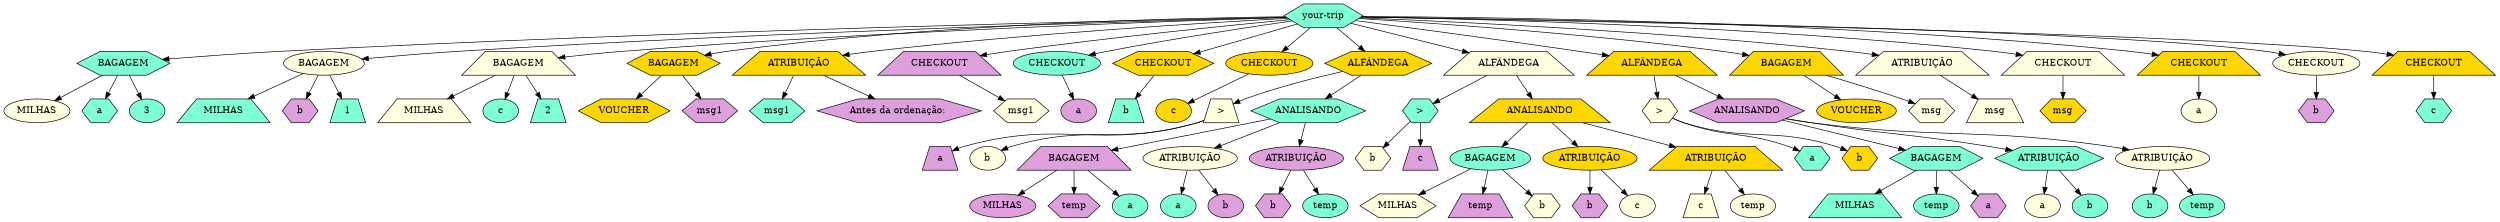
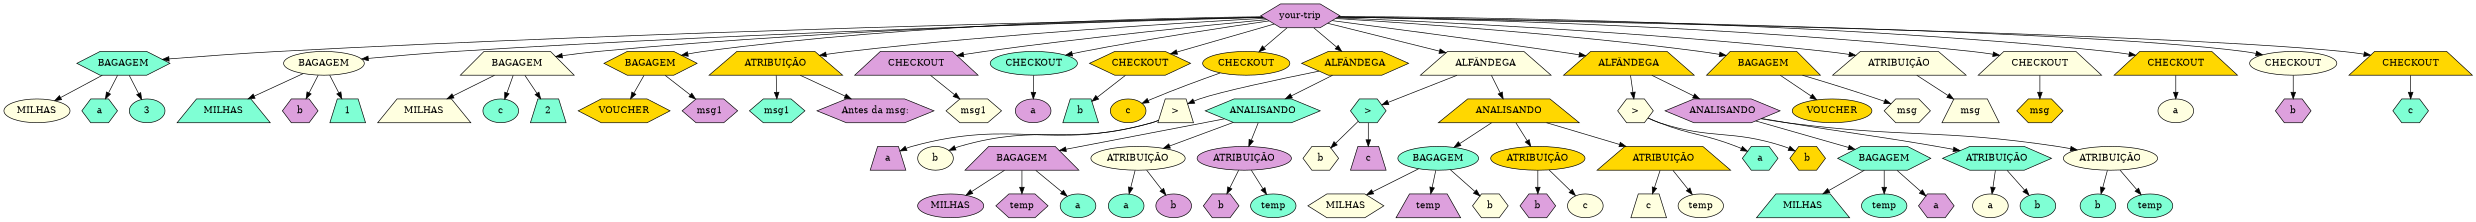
  digraph {
    node [fillcolor=aquamarine shape=hexagon style=filled]
-   n1 [label="your-trip"]
+   n1 [fillcolor=plum label="your-trip"]
    n2 [label=BAGAGEM]
    n3 [fillcolor=lightyellow label=BAGAGEM shape=ellipse]
    n4 [fillcolor=lightyellow label=BAGAGEM shape=trapezium]
    n5 [fillcolor=gold label=BAGAGEM]
    n6 [fillcolor=gold label="ATRIBUIÇÃO" shape=trapezium]
    n7 [fillcolor=plum label=CHECKOUT shape=trapezium]
    n8 [label=CHECKOUT shape=ellipse]
    n9 [fillcolor=gold label=CHECKOUT]
    n10 [fillcolor=gold label=CHECKOUT shape=ellipse]
    n11 [fillcolor=gold label="ALFÂNDEGA"]
    n12 [fillcolor=lightyellow label="ALFÂNDEGA" shape=trapezium]
    n13 [fillcolor=gold label="ALFÂNDEGA" shape=trapezium]
    n14 [fillcolor=gold label=BAGAGEM shape=trapezium]
    n15 [fillcolor=lightyellow label="ATRIBUIÇÃO" shape=trapezium]
    n16 [fillcolor=lightyellow label=CHECKOUT shape=trapezium]
    n17 [fillcolor=gold label=CHECKOUT shape=trapezium]
    n18 [fillcolor=lightyellow label=CHECKOUT shape=ellipse]
    n19 [fillcolor=gold label=CHECKOUT shape=trapezium]
    n20 [fillcolor=lightyellow label=MILHAS shape=ellipse]
    n21 [label=a]
    n22 [label=3 shape=ellipse]
    n23 [label=MILHAS shape=trapezium]
    n24 [fillcolor=plum label=b]
    n25 [label=1 shape=trapezium]
    n26 [fillcolor=lightyellow label=MILHAS shape=trapezium]
    n27 [label=c shape=ellipse]
    n28 [label=2 shape=trapezium]
    n29 [fillcolor=gold label=VOUCHER]
    n30 [fillcolor=plum label=msg1]
    n31 [label=msg1]
-   n32 [fillcolor=plum label="Antes da ordenação: "]
+   n32 [fillcolor=plum label="Antes da msg:"]
    n33 [fillcolor=lightyellow label=msg1]
    n34 [fillcolor=plum label=a shape=ellipse]
    n35 [label=b shape=trapezium]
    n36 [fillcolor=gold label=c shape=ellipse]
    n37 [fillcolor=lightyellow label=">" shape=trapezium]
    n38 [label=ANALISANDO]
    n39 [label=">"]
    n40 [fillcolor=gold label=ANALISANDO shape=trapezium]
    n41 [fillcolor=lightyellow label=">"]
    n42 [fillcolor=plum label=ANALISANDO]
    n43 [fillcolor=gold label=VOUCHER shape=ellipse]
    n44 [fillcolor=lightyellow label=msg]
    n45 [fillcolor=lightyellow label=msg shape=trapezium]
    n46 [fillcolor=gold label=msg]
    n47 [fillcolor=lightyellow label=a shape=ellipse]
    n48 [fillcolor=plum label=b]
    n49 [label=c]
    n50 [fillcolor=plum label=a shape=trapezium]
    n51 [fillcolor=lightyellow label=b shape=ellipse]
    n52 [fillcolor=plum label=BAGAGEM shape=trapezium]
    n53 [fillcolor=lightyellow label="ATRIBUIÇÃO" shape=ellipse]
    n54 [fillcolor=plum label="ATRIBUIÇÃO" shape=ellipse]
    n55 [fillcolor=plum label=MILHAS shape=ellipse]
    n56 [fillcolor=plum label=temp]
    n57 [label=a shape=ellipse]
    n58 [label=a shape=ellipse]
    n59 [fillcolor=plum label=b shape=ellipse]
    n60 [fillcolor=plum label=b]
    n61 [label=temp shape=ellipse]
    n62 [fillcolor=lightyellow label=b]
    n63 [fillcolor=plum label=c shape=trapezium]
    n64 [label=BAGAGEM shape=ellipse]
    n65 [fillcolor=gold label="ATRIBUIÇÃO" shape=ellipse]
    n66 [fillcolor=gold label="ATRIBUIÇÃO" shape=trapezium]
    n67 [fillcolor=lightyellow label=MILHAS]
    n68 [fillcolor=plum label=temp shape=trapezium]
    n69 [fillcolor=lightyellow label=b]
    n70 [fillcolor=plum label=b]
    n71 [fillcolor=lightyellow label=c shape=ellipse]
    n72 [fillcolor=lightyellow label=c shape=trapezium]
    n73 [fillcolor=lightyellow label=temp shape=ellipse]
    n74 [label=a]
    n75 [fillcolor=gold label=b]
    n76 [label=BAGAGEM]
    n77 [label="ATRIBUIÇÃO"]
    n78 [fillcolor=lightyellow label="ATRIBUIÇÃO" shape=ellipse]
    n79 [label=MILHAS shape=trapezium]
    n80 [label=temp shape=ellipse]
    n81 [fillcolor=plum label=a]
    n82 [fillcolor=lightyellow label=a shape=ellipse]
    n83 [label=b shape=ellipse]
    n84 [label=b shape=ellipse]
    n85 [label=temp shape=ellipse]
    n1 -> n2
    n1 -> n3
    n1 -> n4
    n1 -> n5
    n1 -> n6
    n1 -> n7
    n1 -> n8
    n1 -> n9
    n1 -> n10
    n1 -> n11
    n1 -> n12
    n1 -> n13
    n1 -> n14
    n1 -> n15
    n1 -> n16
    n1 -> n17
    n1 -> n18
    n1 -> n19
    n2 -> n20
    n2 -> n21
    n2 -> n22
    n3 -> n23
    n3 -> n24
    n3 -> n25
    n4 -> n26
    n4 -> n27
    n4 -> n28
    n5 -> n29
    n5 -> n30
    n6 -> n31
    n6 -> n32
    n7 -> n33
    n8 -> n34
    n9 -> n35
    n10 -> n36
    n11 -> n37
    n11 -> n38
    n12 -> n39
    n12 -> n40
    n13 -> n41
    n13 -> n42
    n14 -> n43
    n14 -> n44
    n15 -> n45
    n16 -> n46
    n17 -> n47
    n18 -> n48
    n19 -> n49
    n37 -> n50
    n37 -> n51
    n38 -> n52
    n38 -> n53
    n38 -> n54
    n39 -> n62
    n39 -> n63
    n40 -> n64
    n40 -> n65
    n40 -> n66
    n41 -> n74
    n41 -> n75
    n42 -> n76
    n42 -> n77
    n42 -> n78
    n52 -> n55
    n52 -> n56
    n52 -> n57
    n53 -> n58
    n53 -> n59
    n54 -> n60
    n54 -> n61
    n64 -> n67
    n64 -> n68
    n64 -> n69
    n65 -> n70
    n65 -> n71
    n66 -> n72
    n66 -> n73
    n76 -> n79
    n76 -> n80
    n76 -> n81
    n77 -> n82
    n77 -> n83
    n78 -> n84
    n78 -> n85
  }
